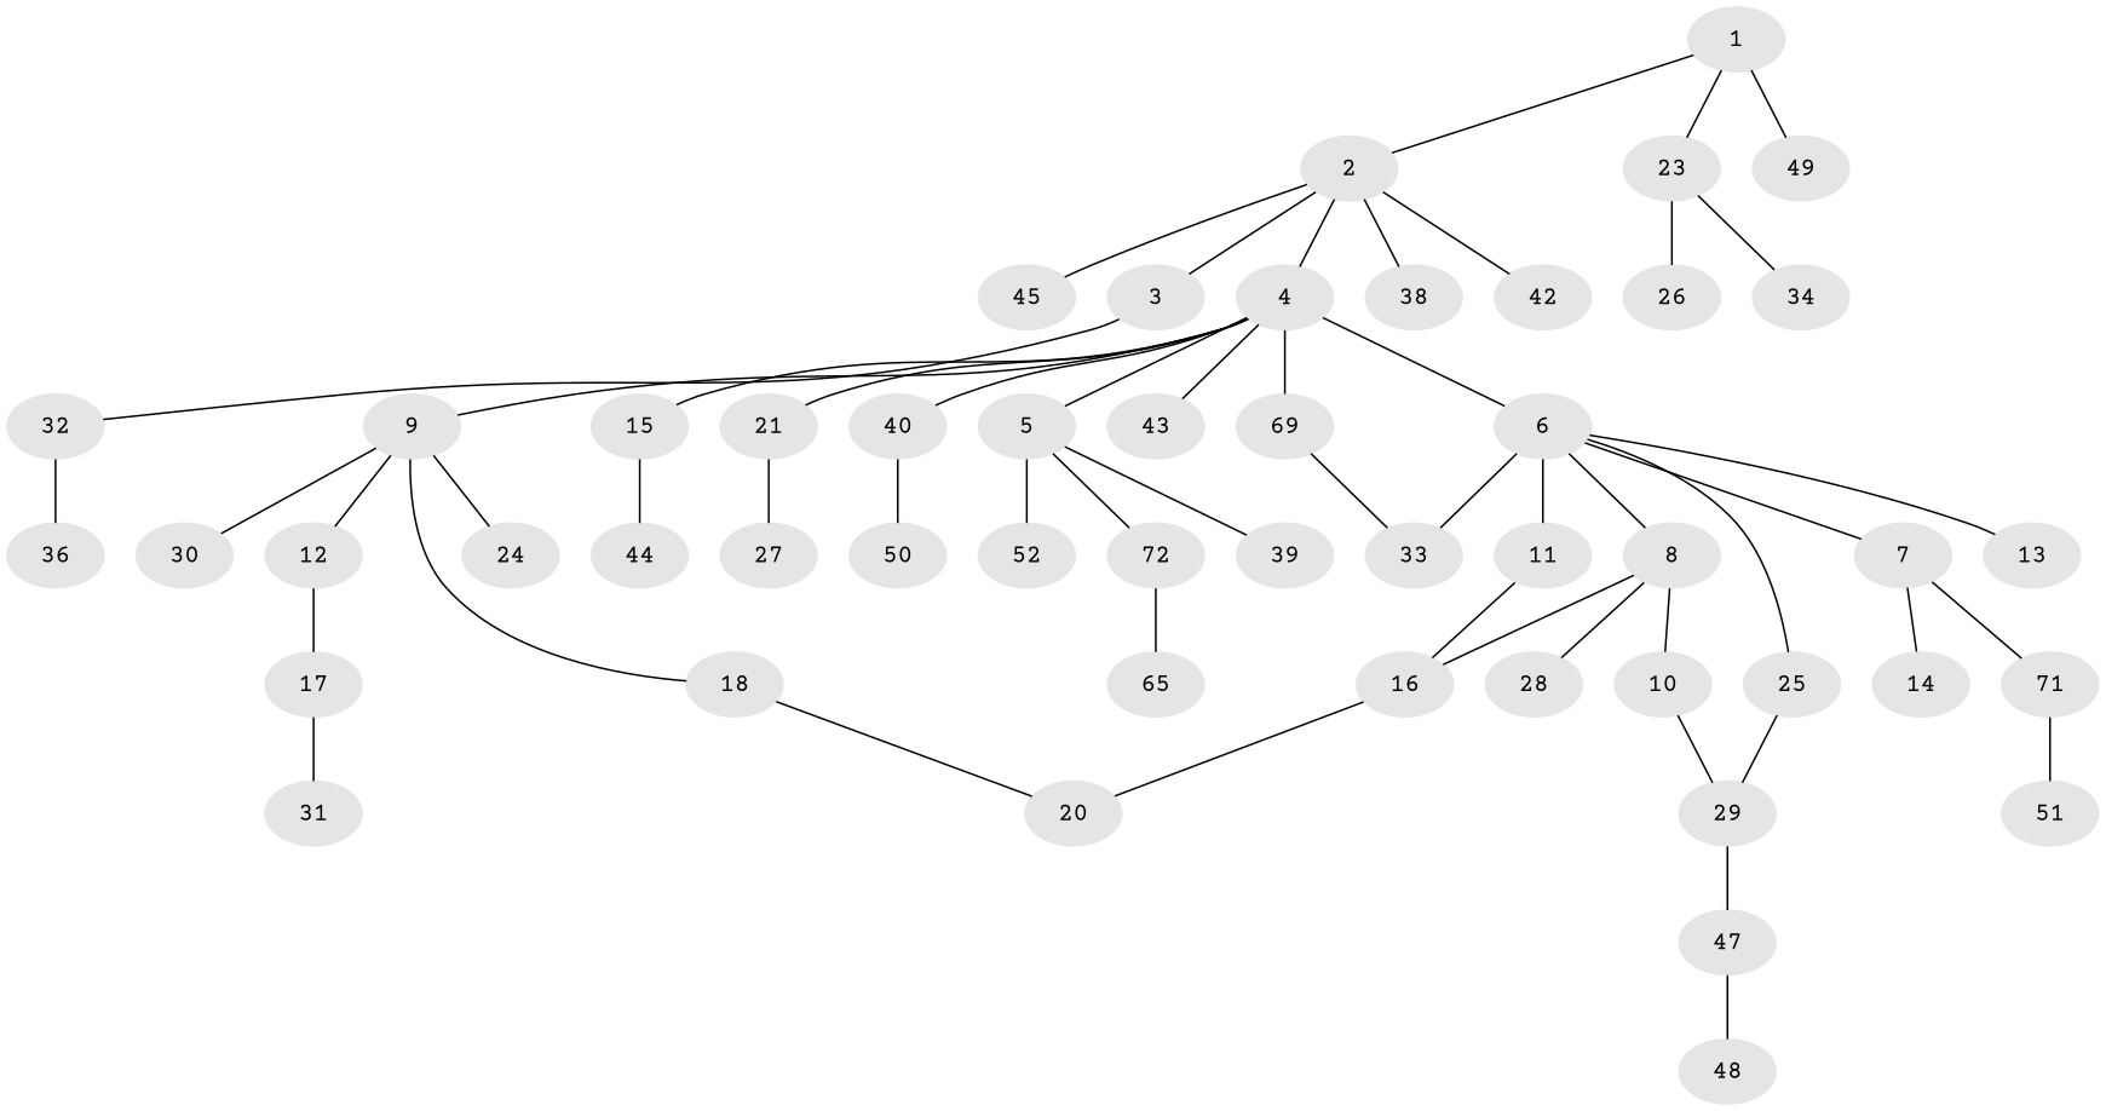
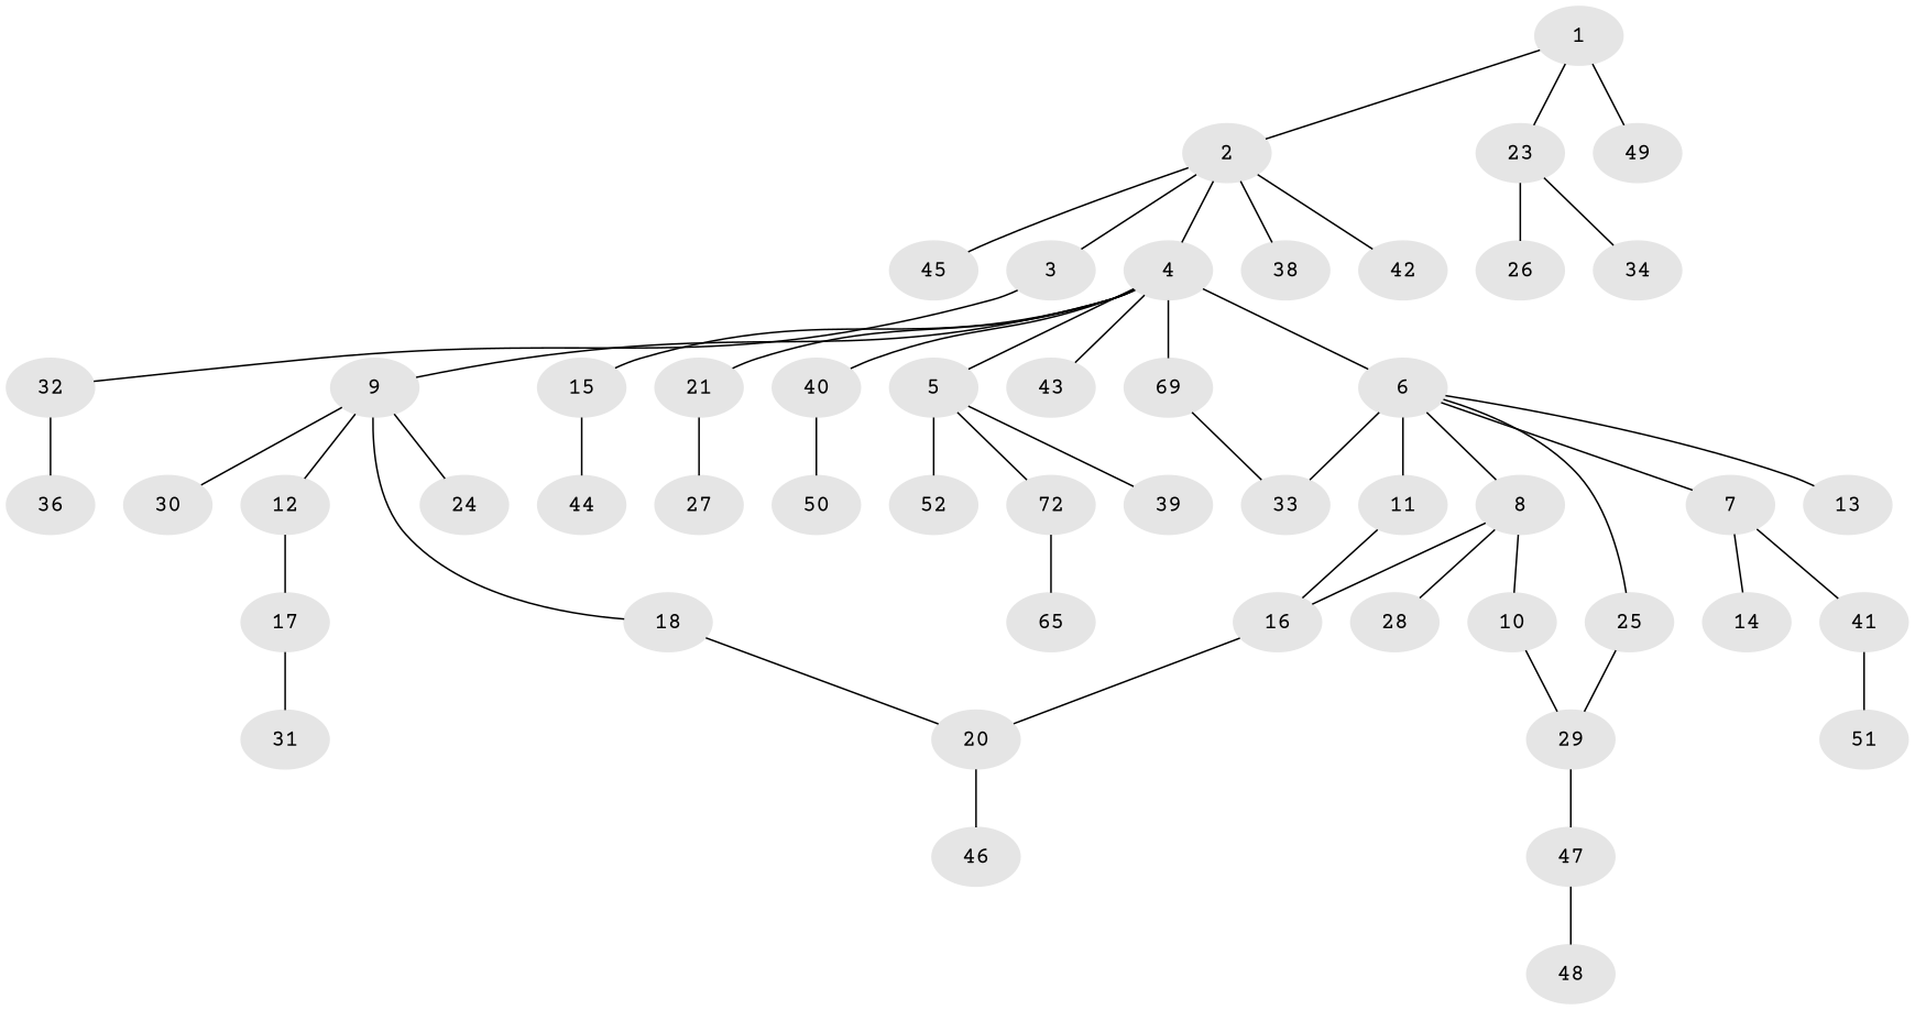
  graph {
    fontname="Courier Prime"
    node [color=gray90 fontname="Courier Prime" style=filled]
    edge [fontname="Courier Prime" weight=1.0]
    1
    2
    23
    49
    3
    4
    38
    42
    45
    26
    34
    32
    5
    6
    9
    15
    n17 [label=69]
    21
    40
    43
    36
    n22 [label=72]
    39
    52
    7
    8
    11
    13
    25
    33
    12
    18
    24
    30
    44
    27
    50
    n38 [label=65]
    14
-   41 [label=71]
+   41
    10
    16
    28
    29
    51
    20
    17
    47
    31
+   46
    48
    1 -- 2
    1 -- 23
    1 -- 49 [weight=2.0]
    2 -- 3
    2 -- 4
    2 -- 38
    2 -- 42
    2 -- 45
    23 -- 26
    23 -- 34
    3 -- 32
    4 -- 5
    4 -- 6
    4 -- 9
    4 -- 15
    4 -- n17 [weight=9.0]
    4 -- 21
    4 -- 40
    4 -- 43
    32 -- 36 [weight=3.0]
    5 -- n22
    5 -- 39
    5 -- 52
    6 -- 7
    6 -- 8
    6 -- 11 [weight=10.0]
    6 -- 13
    6 -- 25
    6 -- 33
    9 -- 12
    9 -- 18
    9 -- 24
    9 -- 30
    15 -- 44
    n17 -- 33
    21 -- 27 [weight=2.0]
    40 -- 50
    n22 -- n38
    7 -- 14
    7 -- 41
    8 -- 10
    8 -- 16
    8 -- 28
    11 -- 16
    25 -- 29
    12 -- 17
    18 -- 20
    41 -- 51
    10 -- 29
    16 -- 20
    29 -- 47
+   20 -- 46
    17 -- 31
    47 -- 48
  }
